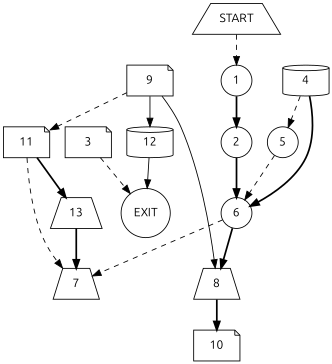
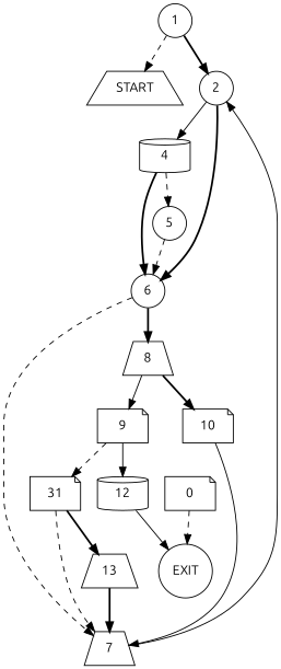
  digraph {
    fontname=Ubuntu
    node [fontname=Ubuntu shape=circle]
    edge [fontname=Ubuntu style=dashed]
    n1 [label=START shape=trapezium]
    1
    2
    n4 [label=EXIT]
    4 [shape=cylinder]
    6
-   3 [shape=note]
+   3 [shape=note label=0]
    5
    7 [shape=trapezium]
    8 [shape=trapezium]
    9 [shape=note]
    10 [shape=note]
-   11 [shape=note]
+   11 [shape=note label=31]
    12 [shape=cylinder]
    13 [shape=trapezium]
-   n1 -> 1
+   1 -> n1
    1 -> 2 [style=bold]
+   2 -> 4 [style=solid]
    2 -> 6 [style=bold]
    4 -> 6 [style=bold]
    4 -> 5
    6 -> 7
    6 -> 8 [style=bold]
    3 -> n4
    5 -> 6
-   9 -> 8 [style=solid]
+   7 -> 2 [style=solid]
+   8 -> 9 [style=solid]
    8 -> 10 [style=bold]
    9 -> 11
    9 -> 12 [style=solid]
+   10 -> 7 [style=solid]
    11 -> 7
    11 -> 13 [style=bold]
    12 -> n4 [style=solid]
    13 -> 7 [style=bold]
  }
